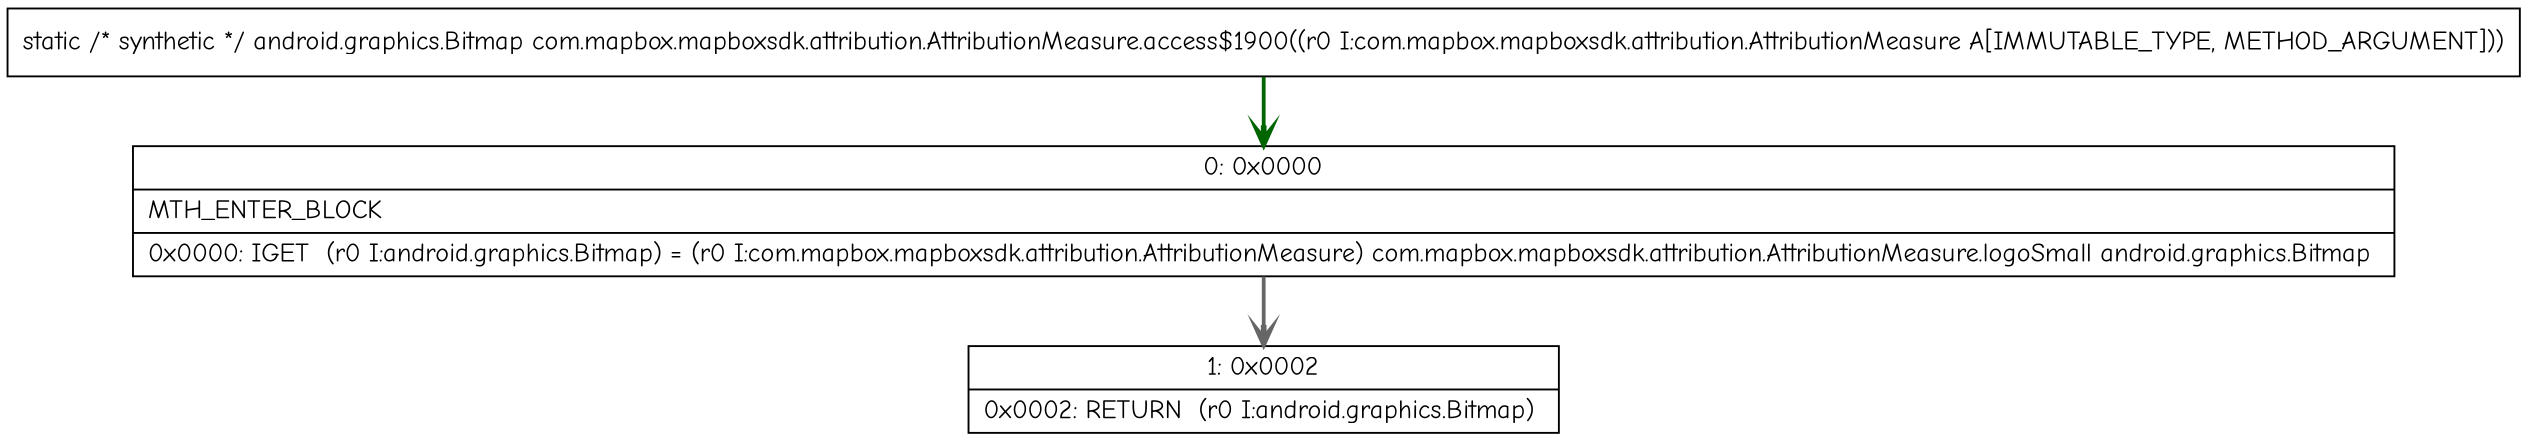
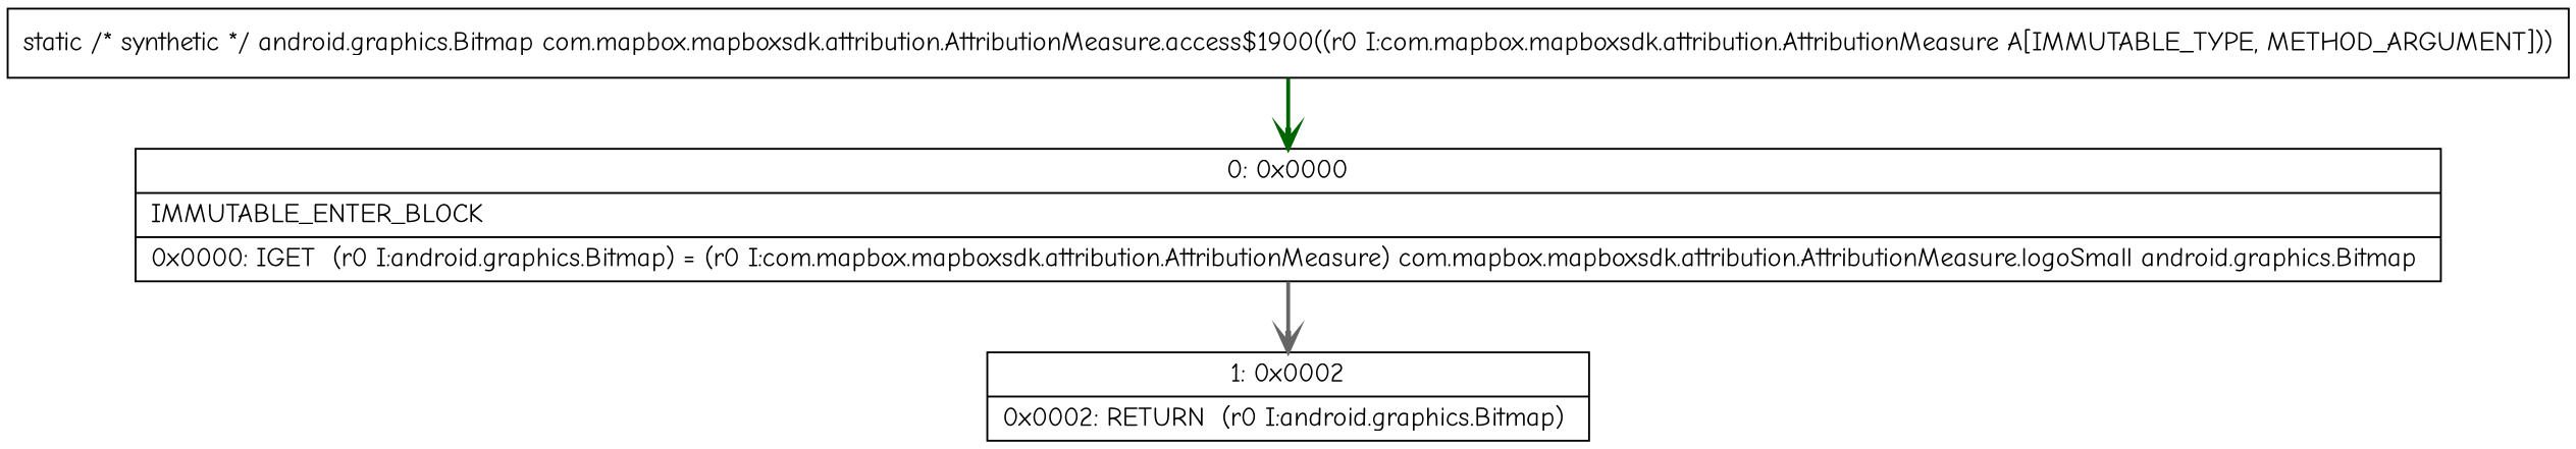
  digraph {
    fontname="Comic Neue"
    node [shape=record fontname="Comic Neue"]
    edge [style=bold arrowhead=vee fontname="Comic Neue"]
-   n1 [label="{0\:\ 0x0000|MTH_ENTER_BLOCK\l|0x0000: IGET  (r0 I:android.graphics.Bitmap) = (r0 I:com.mapbox.mapboxsdk.attribution.AttributionMeasure) com.mapbox.mapboxsdk.attribution.AttributionMeasure.logoSmall android.graphics.Bitmap \l}"]
+   n1 [label="{0\:\ 0x0000|IMMUTABLE_ENTER_BLOCK\l|0x0000: IGET  (r0 I:android.graphics.Bitmap) = (r0 I:com.mapbox.mapboxsdk.attribution.AttributionMeasure) com.mapbox.mapboxsdk.attribution.AttributionMeasure.logoSmall android.graphics.Bitmap \l}"]
    n2 [label="{1\:\ 0x0002|0x0002: RETURN  (r0 I:android.graphics.Bitmap) \l}"]
    n3 [label="{static \/* synthetic *\/ android.graphics.Bitmap com.mapbox.mapboxsdk.attribution.AttributionMeasure.access$1900((r0 I:com.mapbox.mapboxsdk.attribution.AttributionMeasure A[IMMUTABLE_TYPE, METHOD_ARGUMENT])) }"]
    n1 -> n2 [color=gray40]
    n3 -> n1 [color=darkgreen]
  }
